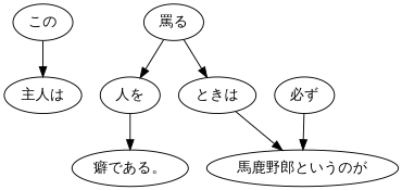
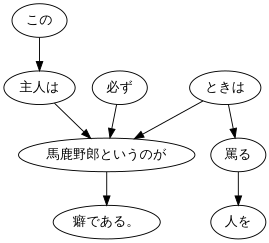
  digraph {
    fontname=Montserrat
    node [fontname=Montserrat]
    edge [fontname=Montserrat]
    n1 [label="この"]
    n2 [label="主人は"]
    n3 [label="馬鹿野郎というのが"]
    n4 [label="癖である。"]
    n5 [label="人を"]
    n6 [label="罵る"]
    n7 [label="ときは"]
    n8 [label="必ず"]
    n1 -> n2
-   n5 -> n4
+   n2 -> n3
+   n3 -> n4
    n6 -> n5
-   n6 -> n7
+   n7 -> n6
    n7 -> n3
    n8 -> n3
  }
